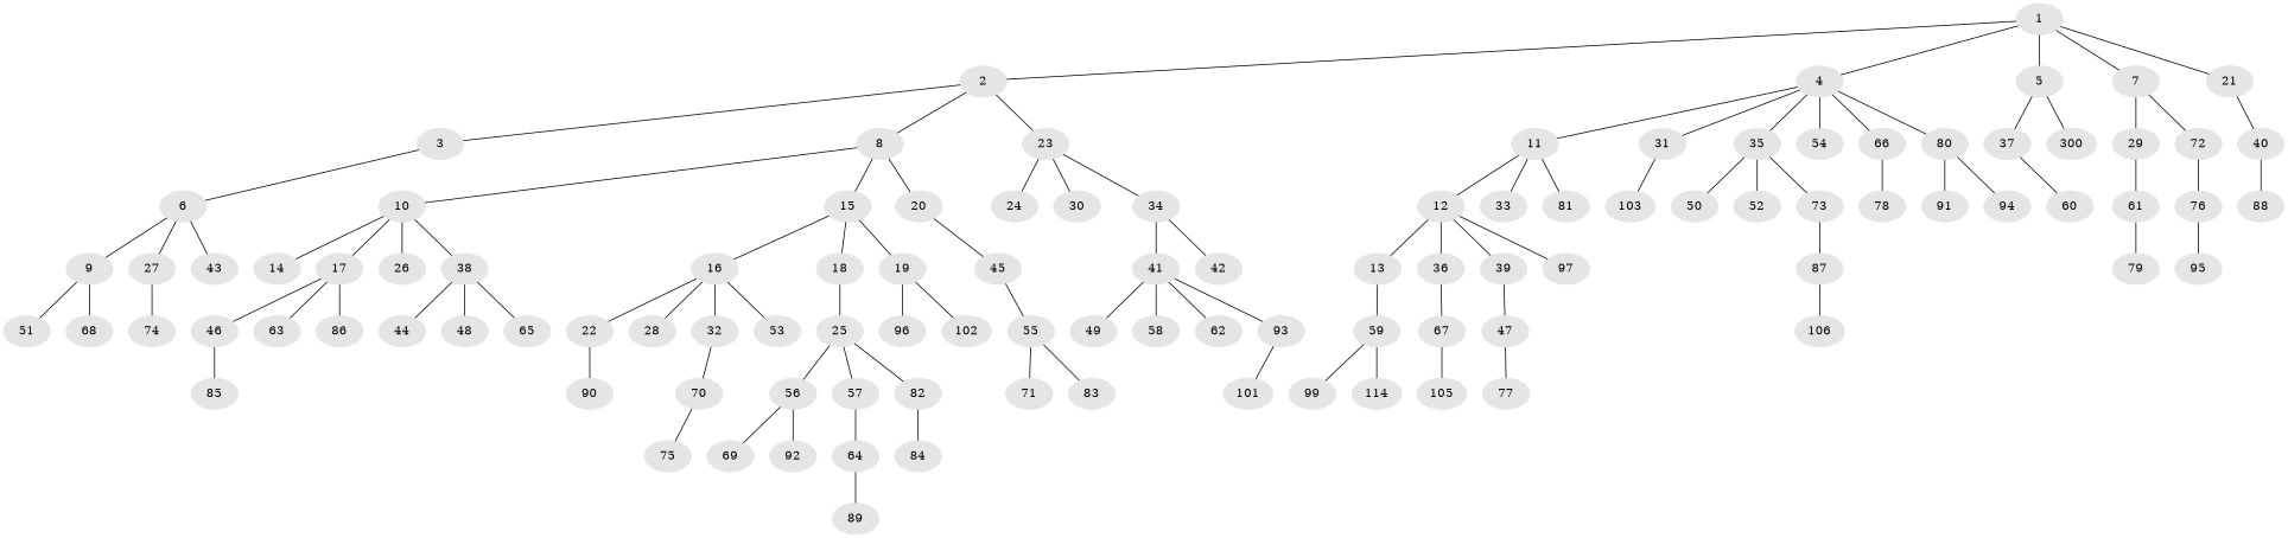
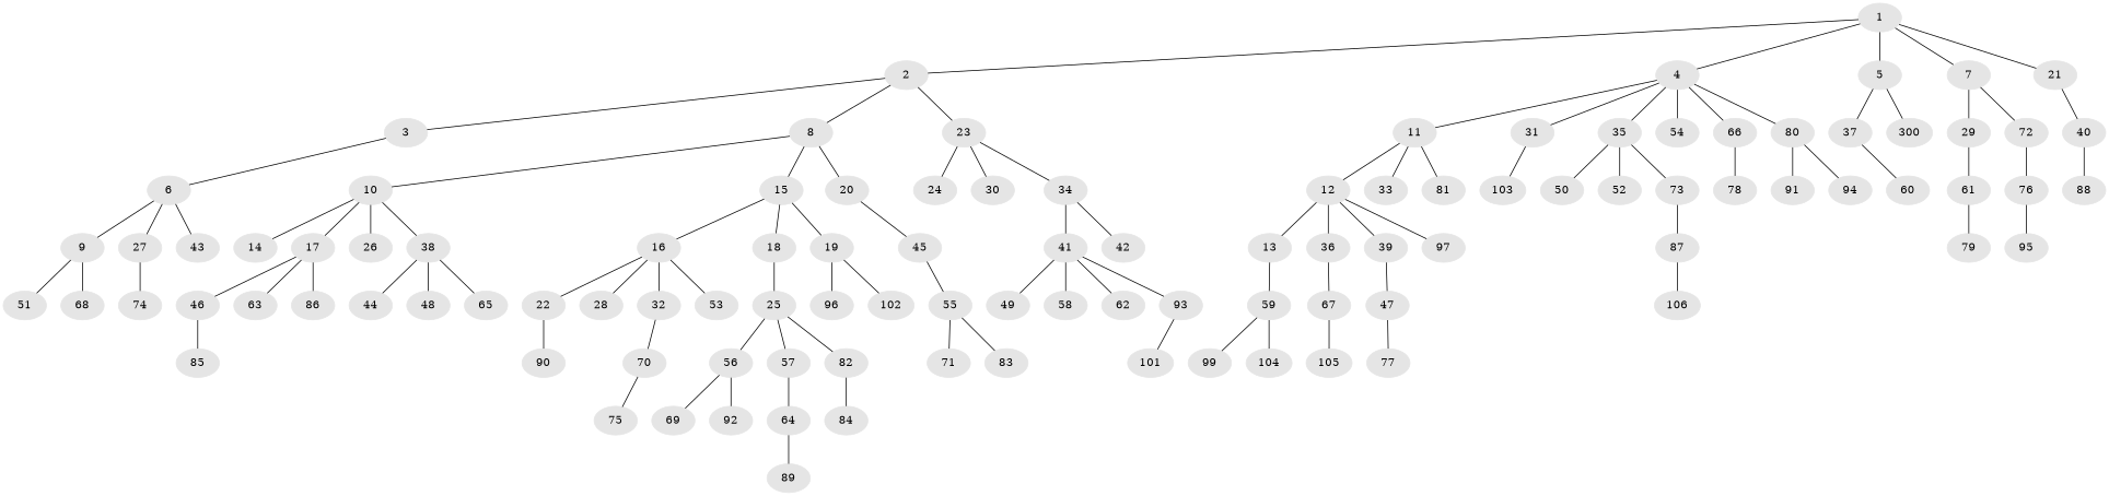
  graph {
    node [color=gray90 style=filled]
    1
    2
    4
    5
    7
    21
    3
    8
    23
    11
    31
    35
    54
    66
    80
    37
    n17 [label=300]
    29
    72
    40
    6
    10
    15
    20
    24
    30
    34
    9
    27
    43
    12
    33
    81
    103
    50
    52
    73
    78
    91
    94
    60
    51
    68
    74
    61
    76
    14
    17
    26
    38
    16
    18
    19
    45
    46
    63
    86
    44
    48
    65
    13
    36
    39
    97
    59
    67
    47
    99
-   104 [label=114]
+   104
    22
    28
    32
    53
    25
    96
    102
    90
    70
    85
    56
    57
    82
    55
    88
    41
    42
    69
    92
    64
    84
    79
    75
    49
    58
    62
    93
    87
    105
    77
    101
    71
    83
    89
    95
    106
    1 -- 2
    1 -- 4
    1 -- 5
    1 -- 7
    1 -- 21
    2 -- 3
    2 -- 8
    2 -- 23
    4 -- 11
    4 -- 31
    4 -- 35
    4 -- 54
    4 -- 66
    4 -- 80
    5 -- 37
    5 -- n17
    7 -- 29
    7 -- 72
    21 -- 40
    3 -- 6
    8 -- 10
    8 -- 15
    8 -- 20
    23 -- 24
    23 -- 30
    23 -- 34
    11 -- 12
    11 -- 33
    11 -- 81
    31 -- 103
    35 -- 50
    35 -- 52
    35 -- 73
    66 -- 78
    80 -- 91
    80 -- 94
    37 -- 60
    29 -- 61
    72 -- 76
    40 -- 88
    6 -- 9
    6 -- 27
    6 -- 43
    10 -- 14
    10 -- 17
    10 -- 26
    10 -- 38
    15 -- 16
    15 -- 18
    15 -- 19
    20 -- 45
    34 -- 41
    34 -- 42
    9 -- 51
    9 -- 68
    27 -- 74
    12 -- 13
    12 -- 36
    12 -- 39
    12 -- 97
    73 -- 87
    61 -- 79
    76 -- 95
    17 -- 46
    17 -- 63
    17 -- 86
    38 -- 44
    38 -- 48
    38 -- 65
    16 -- 22
    16 -- 28
    16 -- 32
    16 -- 53
    18 -- 25
    19 -- 96
    19 -- 102
    45 -- 55
    46 -- 85
    13 -- 59
    36 -- 67
    39 -- 47
    59 -- 99
    59 -- 104
    67 -- 105
    47 -- 77
    22 -- 90
    32 -- 70
    25 -- 56
    25 -- 57
    25 -- 82
    70 -- 75
    56 -- 69
    56 -- 92
    57 -- 64
    82 -- 84
    55 -- 71
    55 -- 83
    41 -- 49
    41 -- 58
    41 -- 62
    41 -- 93
    64 -- 89
    93 -- 101
    87 -- 106
  }
